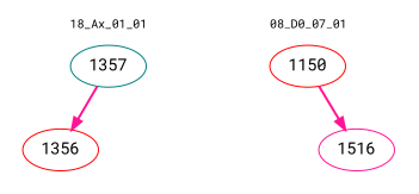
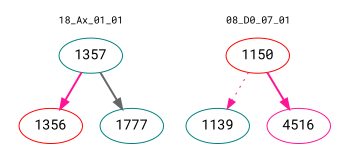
  digraph {
    fontname="Roboto Mono"
    node [color=teal fontname="Roboto Mono"]
    edge [color=deeppink fontname="Roboto Mono" style=bold]
    n1 [label=1357]
    n2 [color=red label=1356]
+   n3 [label=1777]
    n4 [color=red label=1150]
-   n6 [color=deeppink label=1516]
+   n5 [label=1139]
+   n6 [color=deeppink label=4516]
    subgraph cluster_1 {
      color=white
      fontsize=10
      label="18_Ax_01_01"
      n1
      n2
+     n3
    }
    subgraph cluster_2 {
      color=white
      fontsize=10
      label="08_D0_07_01"
      n4
+     n5
      n6
    }
    n1 -> n2
+   n1 -> n3 [color=gray40]
+   n4 -> n5 [style=dotted]
    n4 -> n6
  }
